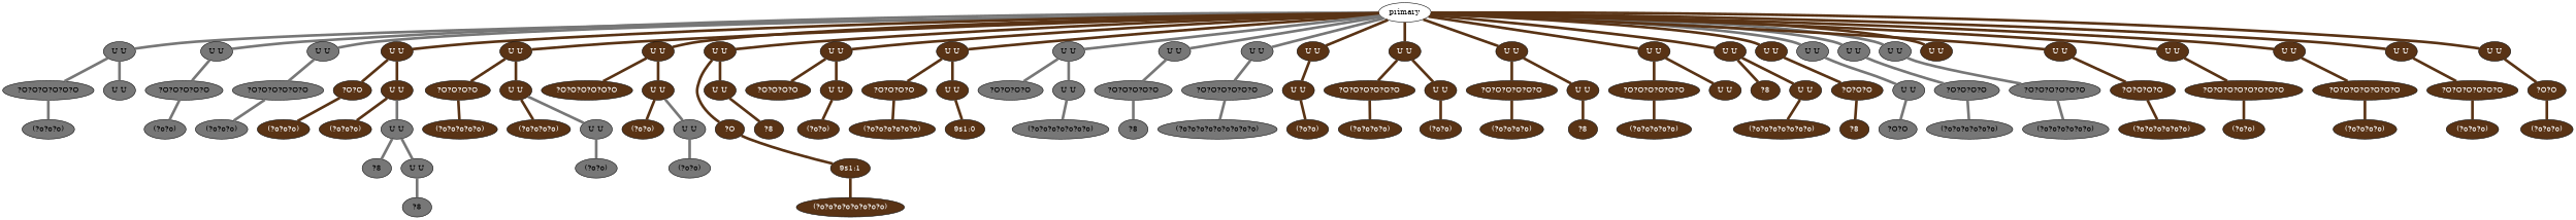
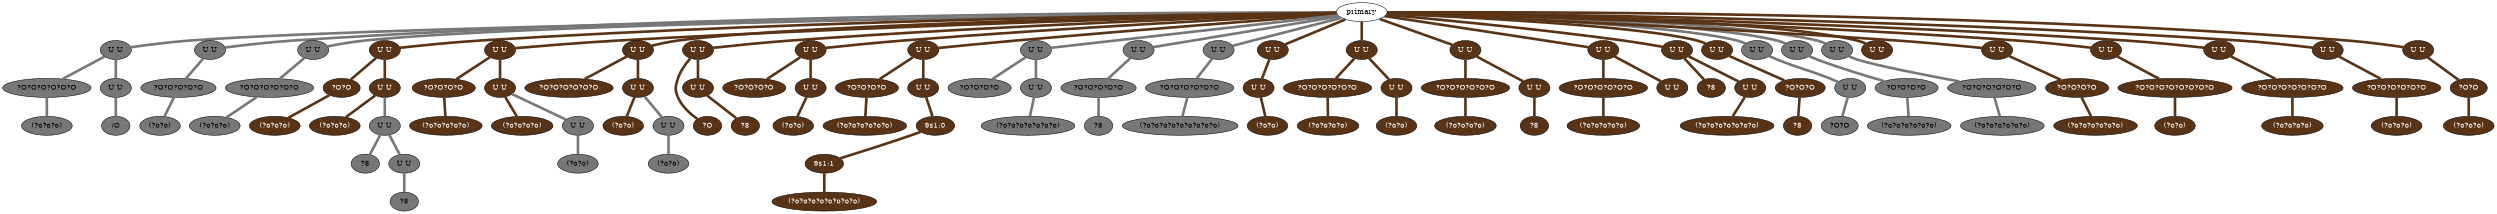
  graph {
    rankdir=TB
    node [fillcolor="#593315" fontcolor="#ffffff" qtype=knot_node style=filled knot_spin=U]
    edge [color="#593315" penwidth=5 qtype=knot_link]
    n1 [fillcolor="#777777" fontcolor="#000000" label="U U" pendant_attach=U pendant_colors="#777777" pendant_length=37.0 pendant_ply=U qtype=pendant_node knot_spin=""]
    n2 [fillcolor="#777777" fontcolor="#000000" knot_position=8.0 knot_spin=SUUUUU knot_type=S knot_value=6 label="?O?O?O?O?O?O"]
    n3 [fillcolor="#777777" fontcolor="#000000" label="U U" pendant_attach=U pendant_colors="#777777" pendant_length=26.5 pendant_ply=U qtype=pendant_node knot_spin=""]
    n4 [fillcolor="#777777" fontcolor="#000000" knot_position=16.0 knot_type=L knot_value=3 label="(?o?o?o)"]
+   n5 [fillcolor="#777777" fontcolor="#000000" knot_position=4.5 knot_spin=S knot_type=S knot_value=1 label="/O"]
    primary [fillcolor="" fontcolor="" qtype="" style="" knot_spin=""]
    n7 [fillcolor="#777777" fontcolor="#000000" label="U U" pendant_attach=U pendant_colors="#777777" pendant_length=38.5 pendant_ply=U qtype=pendant_node knot_spin=""]
    n8 [fillcolor="#777777" fontcolor="#000000" label="U U" pendant_attach=U pendant_colors="#777777" pendant_length=32.0 pendant_ply=U qtype=pendant_node knot_spin=""]
    n9 [label="U U" pendant_attach=U pendant_colors="#593315" pendant_length=35.5 pendant_ply=U qtype=pendant_node knot_spin=""]
    n10 [label="U U" pendant_attach=U pendant_colors="#593315" pendant_length=29.5 pendant_ply=U qtype=pendant_node knot_spin=""]
    n11 [label="U U" pendant_attach=U pendant_colors="#593315" pendant_length=35.5 pendant_ply=U qtype=pendant_node knot_spin=""]
    n12 [label="U U" pendant_attach=U pendant_colors="#593315" pendant_length=33.5 pendant_ply=U qtype=pendant_node knot_spin=""]
    n13 [label="U U" pendant_attach=U pendant_colors="#593315" pendant_length=39.0 pendant_ply=U qtype=pendant_node knot_spin=""]
    n14 [label="U U" pendant_attach=U pendant_colors="#593315" pendant_length=36.5 pendant_ply=U qtype=pendant_node knot_spin=""]
    n15 [fillcolor="#777777" fontcolor="#000000" label="U U" pendant_attach=U pendant_colors="#777777" pendant_length=37.0 pendant_ply=U qtype=pendant_node knot_spin=""]
    n16 [fillcolor="#777777" fontcolor="#000000" label="U U" pendant_attach=U pendant_colors="#777777" pendant_length=37.0 pendant_ply=U qtype=pendant_node knot_spin=""]
    n17 [fillcolor="#777777" fontcolor="#000000" label="U U" pendant_attach=U pendant_colors="#777777" pendant_length=26.5 pendant_ply=U qtype=pendant_node knot_spin=""]
    n18 [label="U U" pendant_attach=U pendant_colors="#593315" pendant_length=47.0 pendant_ply=U qtype=pendant_node knot_spin=""]
    n19 [label="U U" pendant_attach=U pendant_colors="#593315" pendant_length=38.5 pendant_ply=U qtype=pendant_node knot_spin=""]
    n20 [label="U U" pendant_attach=U pendant_colors="#593315" pendant_length=33.0 pendant_ply=U qtype=pendant_node knot_spin=""]
    n21 [label="U U" pendant_attach=U pendant_colors="#593315" pendant_length=26.5 pendant_ply=U qtype=pendant_node knot_spin=""]
    n22 [label="U U" pendant_attach=U pendant_colors="#593315" pendant_length=31.5 pendant_ply=U qtype=pendant_node knot_spin=""]
    n23 [label="U U" pendant_attach=U pendant_colors="#593315" pendant_length=30.5 pendant_ply=U qtype=pendant_node knot_spin=""]
    n24 [fillcolor="#777777" fontcolor="#000000" label="U U" pendant_attach=U pendant_colors="#777777" pendant_length=41.0 pendant_ply=U qtype=pendant_node knot_spin=""]
    n25 [fillcolor="#777777" fontcolor="#000000" label="U U" pendant_attach=U pendant_colors="#777777" pendant_length=33.0 pendant_ply=U qtype=pendant_node knot_spin=""]
    n26 [fillcolor="#777777" fontcolor="#000000" label="U U" pendant_attach=U pendant_colors="#777777" pendant_length=28.0 pendant_ply=U qtype=pendant_node knot_spin=""]
    n27 [label="U U" pendant_attach=U pendant_colors="#593315" pendant_length=46.0 pendant_ply=U qtype=pendant_node knot_spin=""]
    n28 [label="U U" pendant_attach=U pendant_colors="#593315" pendant_length=35.0 pendant_ply=U qtype=pendant_node knot_spin=""]
    n29 [label="U U" pendant_attach=U pendant_colors="#593315" pendant_length=35.5 pendant_ply=U qtype=pendant_node knot_spin=""]
    n30 [label="U U" pendant_attach=U pendant_colors="#593315" pendant_length=31.5 pendant_ply=U qtype=pendant_node knot_spin=""]
    n31 [label="U U" pendant_attach=U pendant_colors="#593315" pendant_length=29.0 pendant_ply=U qtype=pendant_node knot_spin=""]
    n32 [label="U U" pendant_attach=U pendant_colors="#593315" pendant_length=34.0 pendant_ply=U qtype=pendant_node knot_spin=""]
    n33 [fillcolor="#777777" fontcolor="#000000" knot_position=8.0 knot_type=S knot_value=5 label="?O?O?O?O?O"]
    n34 [fillcolor="#777777" fontcolor="#000000" knot_position=8.5 knot_type=S knot_value=6 label="?O?O?O?O?O?O"]
    n35 [knot_position=7.5 knot_type=S knot_value=2 label="?O?O"]
    n36 [label="U U" pendant_attach=U pendant_colors="#593315" pendant_length=27.0 pendant_ply=U qtype=pendant_node knot_spin=""]
    n37 [knot_position=8.5 knot_type=S knot_value=4 label="?O?O?O?O"]
    n38 [label="U U" pendant_attach=U pendant_colors="#593315" pendant_length=26.5 pendant_ply=U qtype=pendant_node knot_spin=""]
    n39 [knot_position=9.0 knot_type=S knot_value=6 label="?O?O?O?O?O?O"]
    n40 [label="U U" pendant_attach=U pendant_colors="#593315" pendant_length=28.0 pendant_ply=U qtype=pendant_node knot_spin=""]
    n41 [knot_position=2.5 knot_type=S knot_value=1 label="?O"]
    n42 [label="U U" pendant_attach=U pendant_colors="#593315" pendant_length=27.0 pendant_ply=U qtype=pendant_node knot_spin=""]
    n43 [knot_position=8.0 knot_type=S knot_value=4 label="?O?O?O?O"]
    n44 [label="U U" pendant_attach=U pendant_colors="#593315" pendant_length=24.0 pendant_ply=U qtype=pendant_node knot_spin=""]
    n45 [knot_position=8.5 knot_type=S knot_value=4 label="?O?O?O?O"]
    n46 [label="U U" pendant_attach=U pendant_colors="#593315" pendant_length=28.5 pendant_ply=U qtype=pendant_node knot_spin=""]
    n47 [fillcolor="#777777" fontcolor="#000000" knot_position=8.0 knot_type=S knot_value=4 label="?O?O?O?O"]
    n48 [fillcolor="#777777" fontcolor="#000000" label="U U" pendant_attach=U pendant_colors="#777777" pendant_length=25.5 pendant_ply=U qtype=pendant_node knot_spin=""]
    n49 [fillcolor="#777777" fontcolor="#000000" knot_position=8.0 knot_type=S knot_value=5 label="?O?O?O?O?O"]
    n50 [fillcolor="#777777" fontcolor="#000000" knot_position=8.0 knot_type=S knot_value=6 label="?O?O?O?O?O?O"]
    n51 [label="U U" pendant_attach=U pendant_colors="#593315" pendant_length=28.0 pendant_ply=U qtype=pendant_node knot_spin=""]
    n52 [knot_position=8.0 knot_type=S knot_value=6 label="?O?O?O?O?O?O"]
    n53 [label="U U" pendant_attach=U pendant_colors="#593315" pendant_length=27.5 pendant_ply=U qtype=pendant_node knot_spin=""]
    n54 [knot_position=8.0 knot_type=S knot_value=6 label="?O?O?O?O?O?O"]
    n55 [label="U U" pendant_attach=U pendant_colors="#593315" pendant_length=29.0 pendant_ply=U qtype=pendant_node knot_spin=""]
    n56 [knot_position=7.5 knot_type=S knot_value=6 label="?O?O?O?O?O?O"]
    n57 [label="U U" pendant_attach=U pendant_colors="#593315" pendant_length=5.0 pendant_ply=U qtype=pendant_node knot_spin=""]
    n58 [knot_position=13.5 knot_type=E knot_value=1 label="?8"]
    n59 [label="U U" pendant_attach=U pendant_colors="#593315" pendant_length=31.5 pendant_ply=U qtype=pendant_node knot_spin=""]
    n60 [knot_position=7.5 knot_type=S knot_value=3 label="?O?O?O"]
    n61 [fillcolor="#777777" fontcolor="#000000" label="U U" pendant_attach=U pendant_colors="#777777" pendant_length=28.5 pendant_ply=U qtype=pendant_node knot_spin=""]
    n62 [fillcolor="#777777" fontcolor="#000000" knot_position=8.0 knot_type=S knot_value=4 label="?O?O?O?O"]
    n63 [fillcolor="#777777" fontcolor="#000000" knot_position=8.0 knot_type=S knot_value=6 label="?O?O?O?O?O?O"]
    n64 [knot_position=8.0 knot_type=S knot_value=4 label="?O?O?O?O"]
    n65 [knot_position=8.0 knot_type=S knot_value=8 label="?O?O?O?O?O?O?O?O"]
    n66 [knot_position=8.5 knot_type=S knot_value=7 label="?O?O?O?O?O?O?O"]
    n67 [knot_position=8.0 knot_type=S knot_value=6 label="?O?O?O?O?O?O"]
    n68 [knot_position=7.5 knot_type=S knot_value=2 label="?O?O"]
    n69 [fillcolor="#777777" fontcolor="#000000" knot_position=15.5 knot_type=L knot_value=2 label="(?o?o)"]
    n70 [fillcolor="#777777" fontcolor="#000000" knot_position=16.0 knot_type=L knot_value=3 label="(?o?o?o)"]
    n71 [knot_position=15.5 knot_type=L knot_value=3 label="(?o?o?o)"]
    n72 [knot_position=12.0 knot_type=L knot_value=3 label="(?o?o?o)"]
    n73 [fillcolor="#777777" fontcolor="#000000" label="U U" pendant_attach=U pendant_colors="#777777" pendant_length=29.0 pendant_ply=U qtype=pendant_node knot_spin=""]
    n74 [fillcolor="#777777" fontcolor="#000000" knot_position=12.0 knot_type=E knot_value=1 label="?8"]
    n75 [fillcolor="#777777" fontcolor="#000000" label="U U" pendant_attach=U pendant_colors="#777777" pendant_length=20.0 pendant_ply=U qtype=pendant_node knot_spin=""]
    n76 [fillcolor="#777777" fontcolor="#000000" knot_position=12.0 knot_type=E knot_value=1 label="?8"]
    n77 [knot_position=16.5 knot_type=L knot_value=5 label="(?o?o?o?o?o)"]
    n78 [knot_position=0.0 knot_type=L knot_value=4 label="(?o?o?o?o)"]
    n79 [fillcolor="#777777" fontcolor="#000000" label="U U" pendant_attach=U pendant_colors="#777777" pendant_length=27.5 pendant_ply=U qtype=pendant_node knot_spin=""]
    n80 [fillcolor="#777777" fontcolor="#000000" knot_position=12.0 knot_type=L knot_value=2 label="(?o?o)"]
    n81 [knot_position=13.0 knot_type=L knot_value=2 label="(?o?o)"]
    n82 [fillcolor="#777777" fontcolor="#000000" label="U U" pendant_attach=U pendant_colors="#777777" pendant_length=26.5 pendant_ply=U qtype=pendant_node knot_spin=""]
    n83 [fillcolor="#777777" fontcolor="#000000" knot_position=12.0 knot_type=L knot_value=2 label="(?o?o)"]
    n84 [knot_position=15.0 knot_type=E knot_value=1 label="?8"]
    n85 [knot_position=16.5 knot_type=L knot_value=8 label="(?o?o?o?o?o?o?o?o)"]
    n86 [knot_position=13.0 knot_type=L knot_value=2 label="(?o?o)"]
    n87 [knot_position=16.5 knot_type=L knot_value=6 label="(?o?o?o?o?o?o)"]
    "9s1:0" [knot_position=0 knot_spin=N knot_value=1]
    "9s1:1" [knot_position=0 knot_spin=DIR knot_type=IR knot_value=1]
    n90 [fillcolor="#777777" fontcolor="#000000" knot_position=13.0 knot_type=L knot_value=7 label="(?o?o?o?o?o?o?o)"]
    n91 [fillcolor="#777777" fontcolor="#000000" knot_position=15.0 knot_type=E knot_value=1 label="?8"]
    n92 [fillcolor="#777777" fontcolor="#000000" knot_position=16.0 knot_type=L knot_value=9 label="(?o?o?o?o?o?o?o?o?o)"]
    n93 [knot_position=11.0 knot_type=L knot_value=2 label="(?o?o)"]
    n94 [knot_position=15.5 knot_type=L knot_value=4 label="(?o?o?o?o)"]
    n95 [knot_position=12.5 knot_type=L knot_value=2 label="(?o?o)"]
    n96 [knot_position=15.5 knot_type=L knot_value=4 label="(?o?o?o?o)"]
    n97 [knot_position=14.0 knot_type=E knot_value=1 label="?8"]
    n98 [knot_position=15.0 knot_type=L knot_value=5 label="(?o?o?o?o?o)"]
    n99 [knot_position=14.5 knot_type=L knot_value=7 label="(?o?o?o?o?o?o?o)"]
    n100 [knot_position=15.5 knot_type=E knot_value=1 label="?8"]
    n101 [fillcolor="#777777" fontcolor="#000000" knot_position=5.0 knot_type=S knot_value=2 label="?O?O"]
    n102 [fillcolor="#777777" fontcolor="#000000" knot_position=16.0 knot_type=L knot_value=6 label="(?o?o?o?o?o?o)"]
    n103 [fillcolor="#777777" fontcolor="#000000" knot_position=16.0 knot_type=L knot_value=6 label="(?o?o?o?o?o?o)"]
    n104 [knot_position=16.0 knot_type=L knot_value=6 label="(?o?o?o?o?o?o)"]
    n105 [knot_position=15.5 knot_type=L knot_value=2 label="(?o?o)"]
    n106 [knot_position=16.5 knot_type=L knot_value=4 label="(?o?o?o?o)"]
    n107 [knot_position=16.0 knot_type=L knot_value=3 label="(?o?o?o)"]
    n108 [knot_position=16.0 knot_type=L knot_value=3 label="(?o?o?o)"]
    n1 -- n2 [color="#777777"]
    n1 -- n3 [color="#777777" qtype=pendant_link]
    n2 -- n4 [color="#777777"]
+   n3 -- n5 [color="#777777"]
    primary -- n1 [color="#777777" qtype=pendant_link]
    primary -- n7 [color="#777777" qtype=pendant_link]
    primary -- n8 [color="#777777" qtype=pendant_link]
    primary -- n9 [qtype=pendant_link]
    primary -- n10 [qtype=pendant_link]
    primary -- n11 [qtype=pendant_link]
    primary -- n12 [qtype=pendant_link]
    primary -- n13 [qtype=pendant_link]
    primary -- n14 [qtype=pendant_link]
    primary -- n15 [color="#777777" qtype=pendant_link]
    primary -- n16 [color="#777777" qtype=pendant_link]
    primary -- n17 [color="#777777" qtype=pendant_link]
    primary -- n18 [qtype=pendant_link]
    primary -- n19 [qtype=pendant_link]
    primary -- n20 [qtype=pendant_link]
    primary -- n21 [qtype=pendant_link]
    primary -- n22 [qtype=pendant_link]
    primary -- n23 [qtype=pendant_link]
    primary -- n24 [color="#777777" qtype=pendant_link]
    primary -- n25 [color="#777777" qtype=pendant_link]
    primary -- n26 [color="#777777" qtype=pendant_link]
    primary -- n27 [qtype=pendant_link]
    primary -- n28 [qtype=pendant_link]
    primary -- n29 [qtype=pendant_link]
    primary -- n30 [qtype=pendant_link]
    primary -- n31 [qtype=pendant_link]
    primary -- n32 [qtype=pendant_link]
    n7 -- n33 [color="#777777"]
    n8 -- n34 [color="#777777"]
    n9 -- n35
    n9 -- n36 [qtype=pendant_link]
    n10 -- n37
    n10 -- n38 [qtype=pendant_link]
    n11 -- n39
    n11 -- n40 [qtype=pendant_link]
    n12 -- n41
    n12 -- n42 [qtype=pendant_link]
    n13 -- n43
    n13 -- n44 [qtype=pendant_link]
    n14 -- n45
    n14 -- n46 [qtype=pendant_link]
    n15 -- n47 [color="#777777"]
    n15 -- n48 [color="#777777" qtype=pendant_link]
    n16 -- n49 [color="#777777"]
    n17 -- n50 [color="#777777"]
    n18 -- n51 [qtype=pendant_link]
    n19 -- n52
    n19 -- n53 [qtype=pendant_link]
    n20 -- n54
    n20 -- n55 [qtype=pendant_link]
    n21 -- n56
    n21 -- n57 [qtype=pendant_link]
    n22 -- n58
    n22 -- n59 [qtype=pendant_link]
    n23 -- n60
    n24 -- n61 [color="#777777" qtype=pendant_link]
    n25 -- n62 [color="#777777"]
    n26 -- n63 [color="#777777"]
    n28 -- n64
    n29 -- n65
    n30 -- n66
    n31 -- n67
    n32 -- n68
    n33 -- n69 [color="#777777"]
    n34 -- n70 [color="#777777"]
    n35 -- n71
    n36 -- n72
    n36 -- n73 [color="#777777" qtype=pendant_link]
    n37 -- n77
    n38 -- n78
    n38 -- n79 [color="#777777" qtype=pendant_link]
    n40 -- n81
    n40 -- n82 [color="#777777" qtype=pendant_link]
    n42 -- n84
    n44 -- n86
    n45 -- n87
    n46 -- "9s1:0"
    n48 -- n90 [color="#777777"]
    n49 -- n91 [color="#777777"]
    n50 -- n92 [color="#777777"]
    n51 -- n93
    n52 -- n94
    n53 -- n95
    n54 -- n96
    n55 -- n97
    n56 -- n98
    n59 -- n99
    n60 -- n100
    n61 -- n101 [color="#777777"]
    n62 -- n102 [color="#777777"]
    n63 -- n103 [color="#777777"]
    n64 -- n104
    n65 -- n105
    n66 -- n106
    n67 -- n107
    n68 -- n108
    n73 -- n74 [color="#777777"]
    n73 -- n75 [color="#777777" qtype=pendant_link]
    n75 -- n76 [color="#777777"]
    n79 -- n80 [color="#777777"]
    n82 -- n83 [color="#777777"]
-   n41 -- "9s1:1"
+   "9s1:0" -- "9s1:1"
    "9s1:1" -- n85
  }
